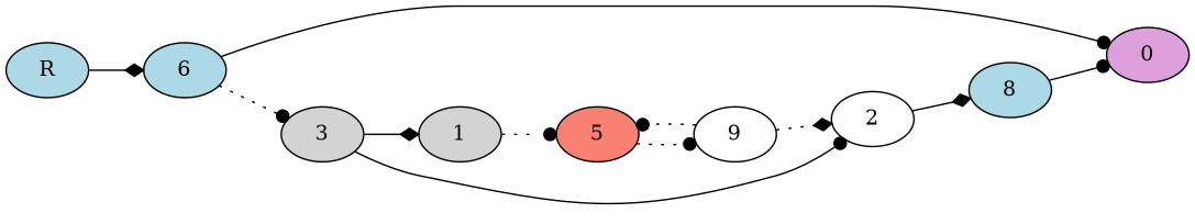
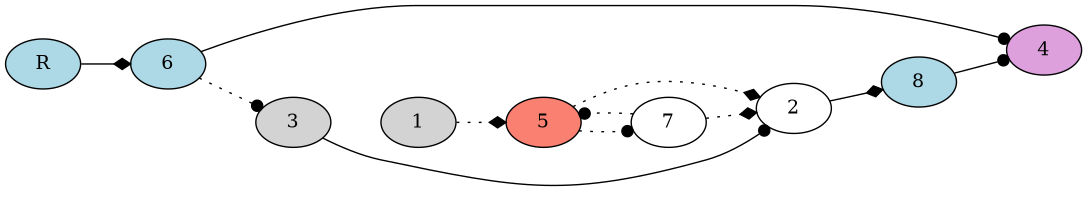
  digraph {
    rankdir=LR
    node [fillcolor=lightblue style=filled]
    edge [arrowhead=diamond style=dotted]
    1 [fillcolor=lightgrey]
    5 [fillcolor=salmon]
    2 [fillcolor=white]
-   7 [fillcolor=white label=9]
+   7 [fillcolor=white]
    8
-   4 [fillcolor=plum label=0]
+   4 [fillcolor=plum]
    3 [fillcolor=lightgrey]
    6
    R
-   1 -> 5 [arrowhead=dot]
+   1 -> 5
+   5 -> 2
    5 -> 7 [arrowhead=dot]
    2 -> 8 [style=solid]
    7 -> 5 [arrowhead=dot]
    7 -> 2
    8 -> 4 [arrowhead=dot style=solid]
-   3 -> 1 [style=solid]
    3 -> 2 [arrowhead=dot style=solid]
    6 -> 4 [arrowhead=dot style=solid]
    6 -> 3 [arrowhead=dot]
    R -> 6 [style=solid]
  }
